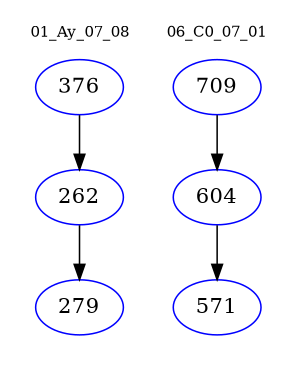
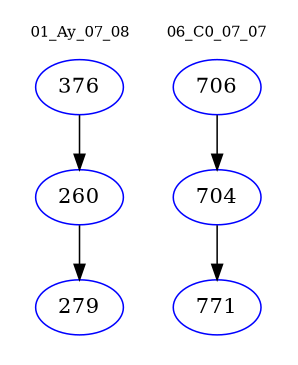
  digraph {
    node [color=blue]
    edge [color=black]
    n1 [label=376]
-   n2 [label=262]
+   n2 [label=260]
    n3 [label=279]
-   n4 [label=709]
-   n5 [label=604]
-   n6 [label=571]
+   n4 [label=706]
+   n5 [label=704]
+   n6 [label=771]
    subgraph cluster_1 {
      color=white
      fontsize=10
      label="01_Ay_07_08"
      n1
      n2
      n3
    }
    subgraph cluster_2 {
      color=white
      fontsize=10
-     label="06_C0_07_01"
+     label="06_C0_07_07"
      n4
      n5
      n6
    }
    n1 -> n2
    n2 -> n3
    n4 -> n5
    n5 -> n6
  }
